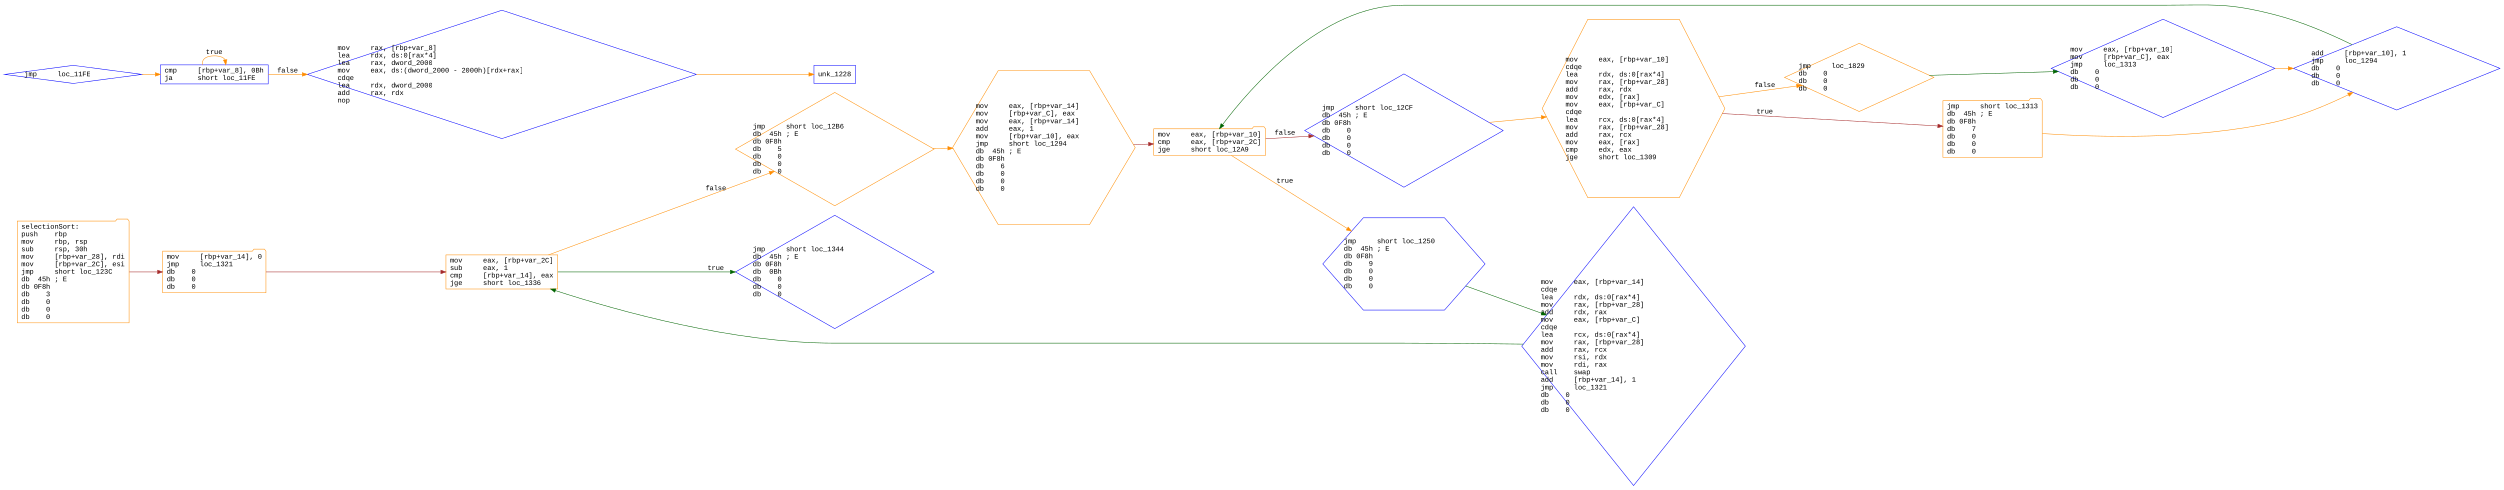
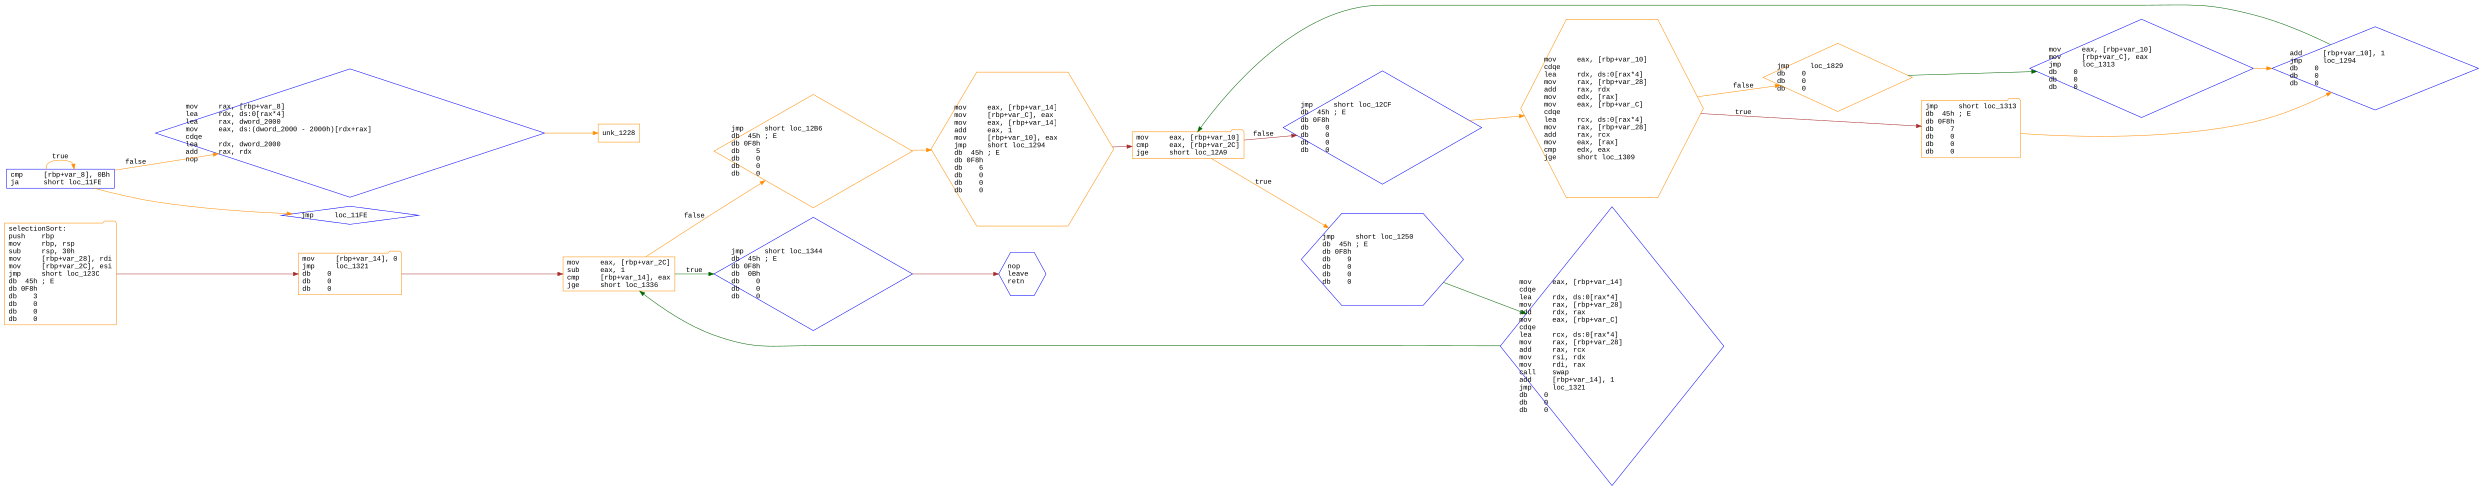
  digraph {
    fontname="Liberation Mono"
    rankdir=LR
    node [color=darkorange fontname="Liberation Mono" shape=diamond]
    edge [color=darkorange fontname="Liberation Mono"]
    n1 [label="selectionSort:\lpush    rbp\lmov     rbp, rsp\lsub     rsp, 30h\lmov     [rbp+var_28], rdi\lmov     [rbp+var_2C], esi\ljmp     short loc_123C\ldb  45h ; E\ldb 0F8h\ldb    3\ldb    0\ldb    0\ldb    0\l" shape=folder]
    n2 [label="mov     [rbp+var_14], 0\ljmp     loc_1321\ldb    0\ldb    0\ldb    0\l" shape=folder]
    n3 [label="mov     eax, [rbp+var_2C]\lsub     eax, 1\lcmp     [rbp+var_14], eax\ljge     short loc_1336\l" shape=box]
    n4 [color=blue label="cmp     [rbp+var_8], 0Bh\lja      short loc_11FE\l" shape=box]
    n5 [color=blue label="mov     rax, [rbp+var_8]\llea     rdx, ds:0[rax*4]\llea     rax, dword_2000\lmov     eax, ds:(dword_2000 - 2000h)[rdx+rax]\lcdqe\llea     rdx, dword_2000\ladd     rax, rdx\lnop\l"]
-   n6 [color=blue label="unk_1228\l" shape=box]
+   n6 [label="unk_1228\l" shape=box]
    n7 [color=blue label="mov     eax, [rbp+var_10]\lmov     [rbp+var_C], eax\ljmp     loc_1313\ldb    0\ldb    0\ldb    0\l"]
    n8 [color=blue label="add     [rbp+var_10], 1\ljmp     loc_1294\ldb    0\ldb    0\ldb    0\l"]
    n9 [label="mov     eax, [rbp+var_10]\lcmp     eax, [rbp+var_2C]\ljge     short loc_12A9\l" shape=folder]
    n10 [label="jmp     short loc_12B6\ldb  45h ; E\ldb 0F8h\ldb    5\ldb    0\ldb    0\ldb    0\l"]
    n11 [color=blue label="jmp     short loc_1344\ldb  45h ; E\ldb 0F8h\ldb  0Bh\ldb    0\ldb    0\ldb    0\l"]
    n12 [color=blue label="mov     eax, [rbp+var_14]\lcdqe\llea     rdx, ds:0[rax*4]\lmov     rax, [rbp+var_28]\ladd     rdx, rax\lmov     eax, [rbp+var_C]\lcdqe\llea     rcx, ds:0[rax*4]\lmov     rax, [rbp+var_28]\ladd     rax, rcx\lmov     rsi, rdx\lmov     rdi, rax\lcall    swap\ladd     [rbp+var_14], 1\ljmp     loc_1321\ldb    0\ldb    0\ldb    0\l"]
    n13 [color=blue label="jmp     short loc_12CF\ldb  45h ; E\ldb 0F8h\ldb    0\ldb    0\ldb    0\ldb    0\l"]
    n14 [color=blue label="jmp     short loc_1250\ldb  45h ; E\ldb 0F8h\ldb    9\ldb    0\ldb    0\ldb    0\l" shape=hexagon]
    n15 [label="mov     eax, [rbp+var_10]\lcdqe\llea     rdx, ds:0[rax*4]\lmov     rax, [rbp+var_28]\ladd     rax, rdx\lmov     edx, [rax]\lmov     eax, [rbp+var_C]\lcdqe\llea     rcx, ds:0[rax*4]\lmov     rax, [rbp+var_28]\ladd     rax, rcx\lmov     eax, [rax]\lcmp     edx, eax\ljge     short loc_1309\l" shape=hexagon]
    n16 [label="jmp     loc_1829\ldb    0\ldb    0\ldb    0\l"]
    n17 [label="jmp     short loc_1313\ldb  45h ; E\ldb 0F8h\ldb    7\ldb    0\ldb    0\ldb    0\l" shape=folder]
    n18 [label="mov     eax, [rbp+var_14]\lmov     [rbp+var_C], eax\lmov     eax, [rbp+var_14]\ladd     eax, 1\lmov     [rbp+var_10], eax\ljmp     short loc_1294\ldb  45h ; E\ldb 0F8h\ldb    6\ldb    0\ldb    0\ldb    0\l" shape=hexagon]
+   n19 [color=blue label="nop\lleave\lretn\l" shape=hexagon]
    n20 [color=blue label="jmp     loc_11FE\l"]
    n1 -> n2 [color=brown]
    n2 -> n3 [color=brown]
    n3 -> n10 [label=false]
    n3 -> n11 [color=darkgreen label=true]
    n4 -> n4 [label=true]
    n4 -> n5 [label=false]
    n5 -> n6
    n7 -> n8
    n8 -> n9 [color=darkgreen]
    n9 -> n13 [color=brown label=false]
    n9 -> n14 [label=true]
    n10 -> n18
+   n11 -> n19 [color=brown]
    n12 -> n3 [color=darkgreen]
    n13 -> n15
    n14 -> n12 [color=darkgreen]
    n15 -> n16 [label=false]
    n15 -> n17 [color=brown label=true]
    n16 -> n7 [color=darkgreen]
    n17 -> n8
    n18 -> n9 [color=brown]
-   n20 -> n4
+   n4 -> n20
  }
